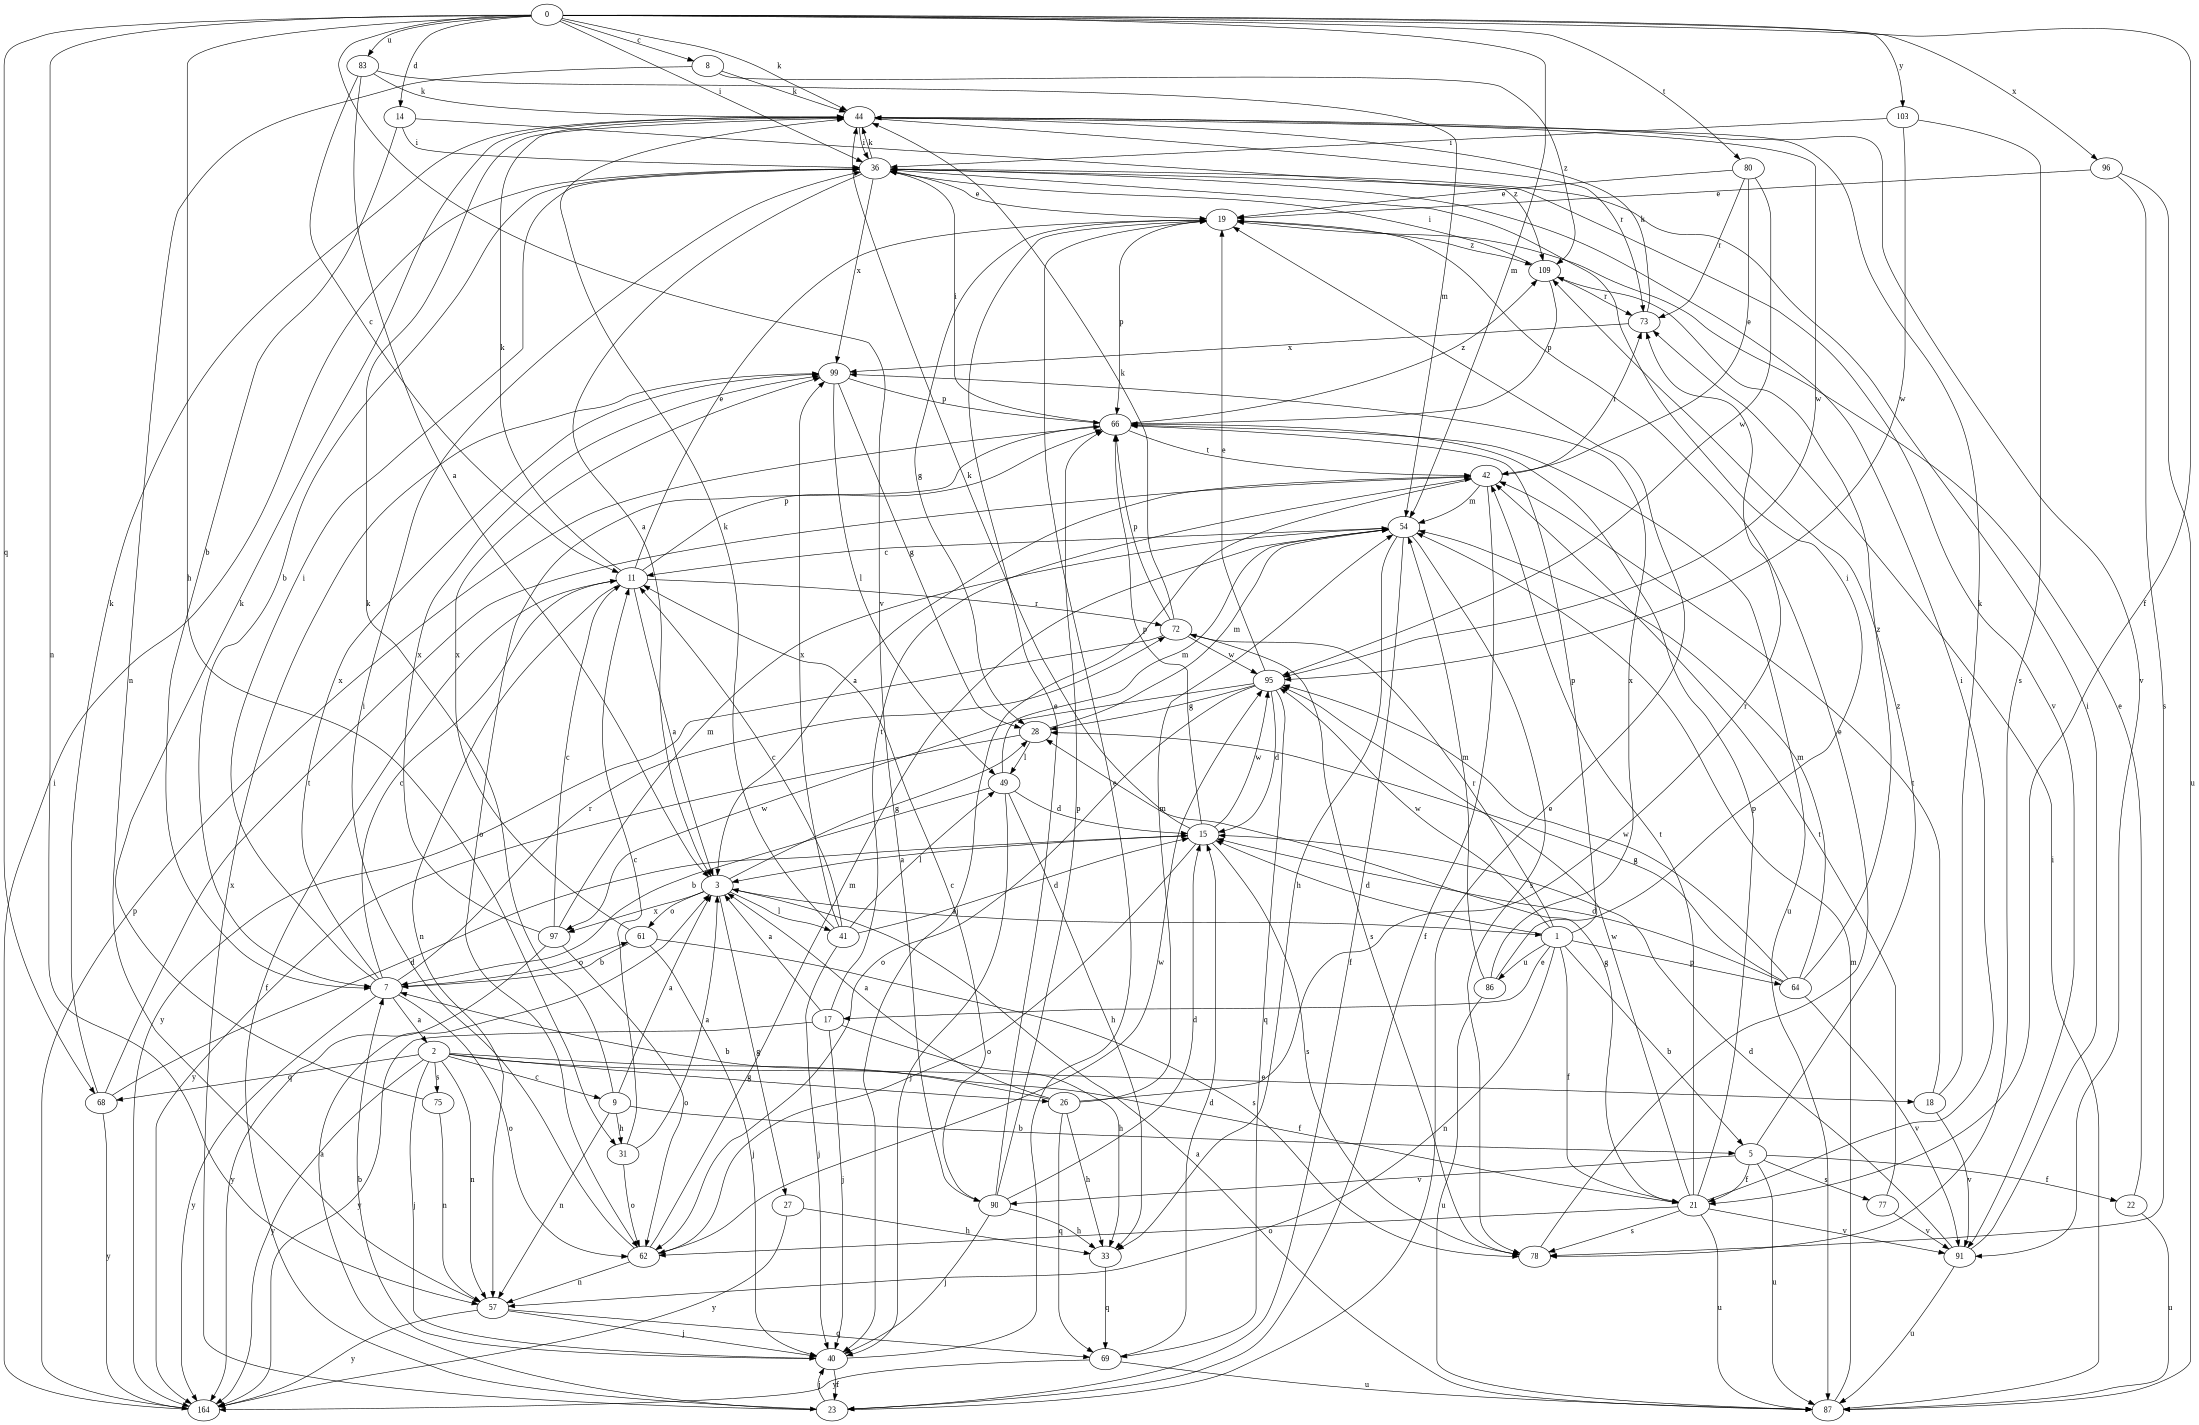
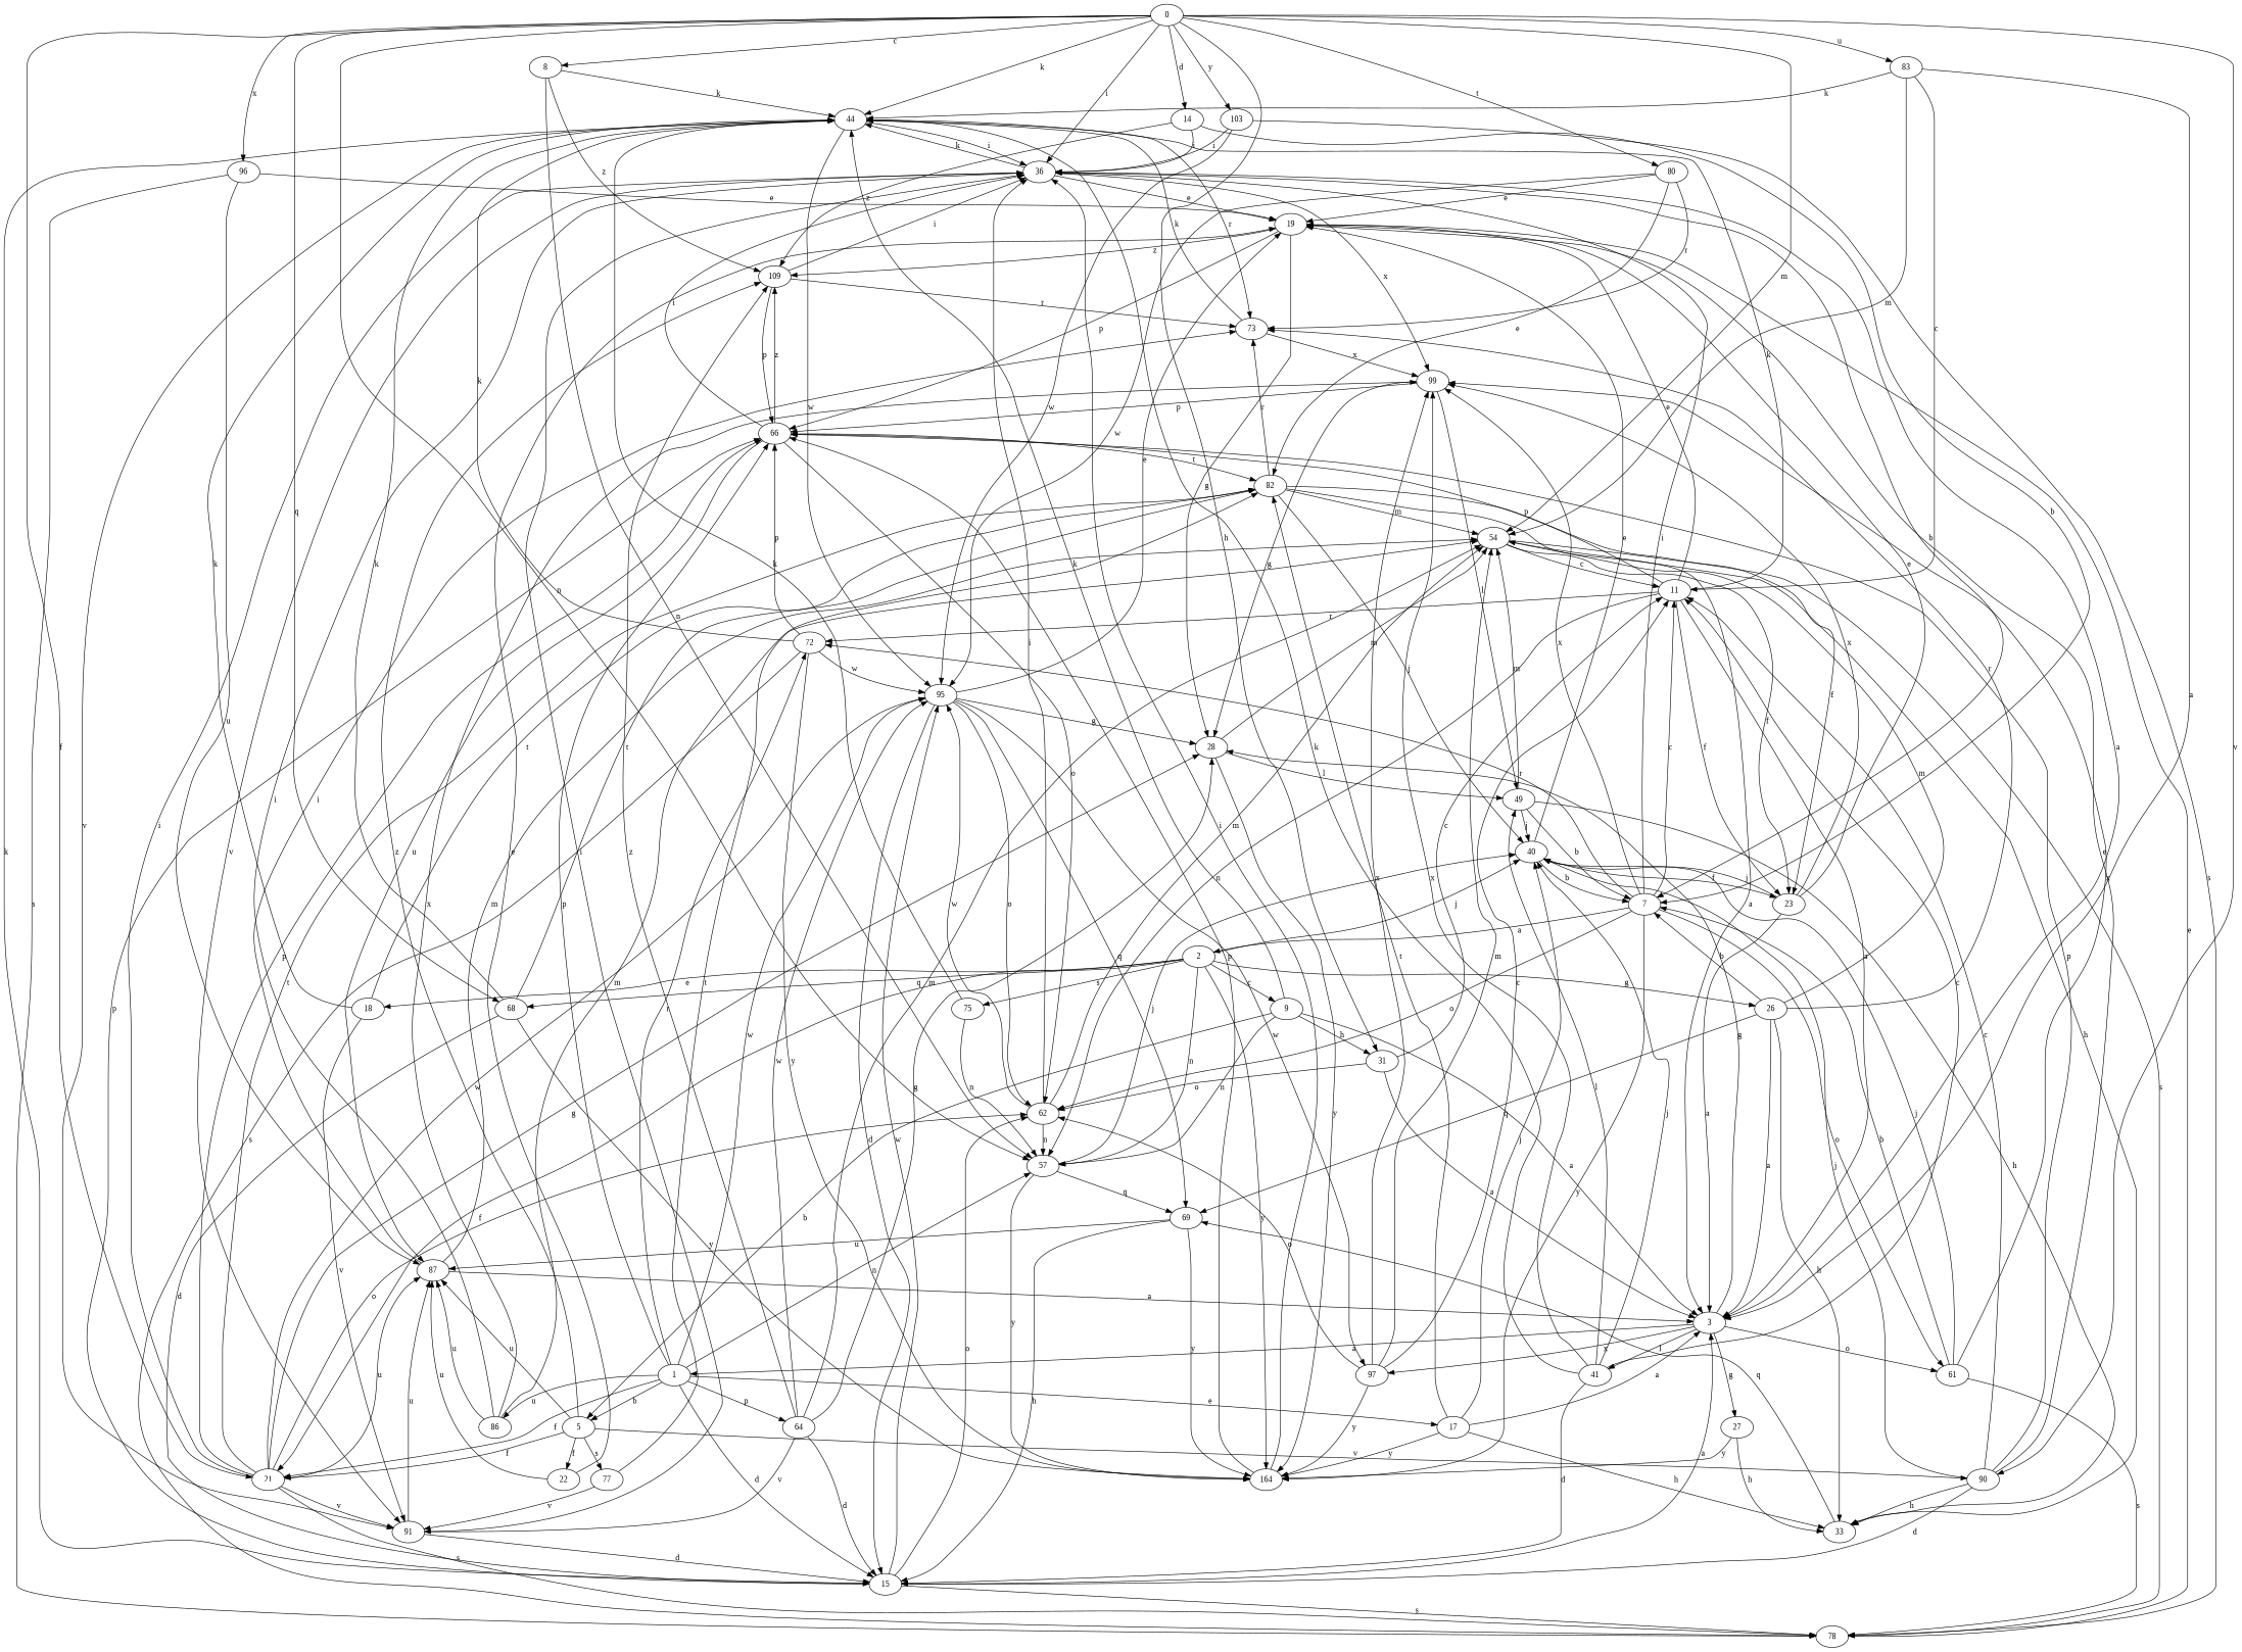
  strict digraph {
    fontname="Liberation Serif"
    node [fontname="Liberation Serif"]
    edge [fontname="Liberation Serif"]
    0
    8
    14
    21
    31
    36
    44
    54
    57
    68
    80
    83
    90
    96
    103
    109
    7
    66
    95
    28
    87
    62
    78
-   82 [label=42]
+   82
    91
    3
    11
    99
    19
    73
    23
    33
    40
    n34 [label=164]
    69
    15
    1
    5
    17
    64
    72
    86
    22
    77
    97
    2
    9
    18
    26
    75
    27
    n52 [label=41]
    61
    49
    0 -> 8 [label=c]
    0 -> 14 [label=d]
    0 -> 21 [label=f]
    0 -> 31 [label=h]
    0 -> 36 [label=i]
    0 -> 44 [label=k]
    0 -> 54 [label=m]
    0 -> 57 [label=n]
    0 -> 68 [label=q]
    0 -> 80 [label=t]
    0 -> 83 [label=u]
    0 -> 90 [label=v]
    0 -> 96 [label=x]
    0 -> 103 [label=y]
    8 -> 44 [label=k]
    8 -> 57 [label=n]
    8 -> 109 [label=z]
    14 -> 36 [label=i]
    14 -> 109 [label=z]
    14 -> 7 [label=b]
    21 -> 36 [label=i]
    21 -> 66 [label=p]
    21 -> 95 [label=w]
    21 -> 28 [label=g]
    21 -> 87 [label=u]
    21 -> 62 [label=o]
    21 -> 78 [label=s]
    21 -> 82 [label=t]
    21 -> 91 [label=v]
    31 -> 62 [label=o]
    31 -> 3 [label=a]
    31 -> 11 [label=c]
    36 -> 44 [label=k]
    36 -> 7 [label=b]
    36 -> 91 [label=v]
    36 -> 3 [label=a]
    36 -> 99 [label=x]
    36 -> 19 [label=e]
    44 -> 36 [label=i]
    44 -> 95 [label=w]
    44 -> 91 [label=v]
    44 -> 73 [label=r]
    54 -> 78 [label=s]
    54 -> 11 [label=c]
    54 -> 23 [label=f]
    54 -> 33 [label=h]
    57 -> 40 [label=j]
    57 -> n34 [label=y]
    57 -> 69 [label=q]
    68 -> 44 [label=k]
    68 -> 82 [label=t]
    68 -> n34 [label=y]
    68 -> 15 [label=d]
    80 -> 95 [label=w]
    80 -> 82 [label=e]
    80 -> 19 [label=e]
    80 -> 73 [label=r]
    83 -> 44 [label=k]
    83 -> 54 [label=m]
    83 -> 3 [label=a]
    83 -> 11 [label=c]
    90 -> 66 [label=p]
    90 -> 11 [label=c]
    90 -> 19 [label=e]
    90 -> 33 [label=h]
    90 -> 40 [label=j]
    90 -> 15 [label=d]
    96 -> 87 [label=u]
    96 -> 78 [label=s]
    96 -> 19 [label=e]
    103 -> 36 [label=i]
    103 -> 95 [label=w]
    103 -> 78 [label=s]
    109 -> 36 [label=i]
    109 -> 66 [label=p]
    109 -> 73 [label=r]
    7 -> 36 [label=i]
    7 -> 62 [label=o]
    7 -> 11 [label=c]
    7 -> 99 [label=x]
    7 -> n34 [label=y]
    7 -> 72 [label=r]
    7 -> 2 [label=a]
    7 -> 61 [label=o]
    66 -> 36 [label=i]
    66 -> 109 [label=z]
    66 -> 87 [label=u]
    66 -> 62 [label=o]
    66 -> 82 [label=t]
    95 -> 28 [label=g]
    95 -> 62 [label=o]
    95 -> 19 [label=e]
    95 -> 69 [label=q]
    95 -> 15 [label=d]
    95 -> 97 [label=w]
    28 -> 54 [label=m]
    28 -> n34 [label=y]
    28 -> 49 [label=l]
    87 -> 54 [label=m]
    87 -> 3 [label=a]
    87 -> 73 [label=i]
    62 -> 36 [label=i]
    62 -> 54 [label=m]
    62 -> 57 [label=n]
    62 -> 95 [label=w]
    78 -> 19 [label=e]
    82 -> 54 [label=m]
    82 -> 3 [label=a]
    82 -> 73 [label=r]
    82 -> 23 [label=f]
    82 -> 40 [label=j]
    91 -> 36 [label=i]
    91 -> 87 [label=u]
    91 -> 15 [label=d]
    3 -> 28 [label=g]
    3 -> 1 [label=a]
    3 -> 97 [label=x]
    3 -> 27 [label=g]
    3 -> n52 [label=l]
    3 -> 61 [label=o]
    11 -> 44 [label=k]
    11 -> 57 [label=n]
    11 -> 66 [label=p]
    11 -> 3 [label=a]
    11 -> 19 [label=e]
    11 -> 23 [label=f]
    11 -> 72 [label=r]
    99 -> 66 [label=p]
    99 -> 28 [label=g]
    99 -> 49 [label=l]
    19 -> 109 [label=z]
    19 -> 66 [label=p]
    19 -> 28 [label=g]
    73 -> 44 [label=k]
    73 -> 99 [label=x]
    23 -> 3 [label=a]
    23 -> 99 [label=x]
    23 -> 19 [label=e]
    23 -> 40 [label=j]
    33 -> 69 [label=q]
    40 -> 7 [label=b]
    40 -> 19 [label=e]
    40 -> 23 [label=f]
    n34 -> 36 [label=i]
    n34 -> 66 [label=p]
    69 -> 87 [label=u]
    69 -> n34 [label=y]
-   69 -> 15 [label=d]
+   69 -> 15 [label=h]
    15 -> 44 [label=k]
    15 -> 66 [label=p]
    15 -> 95 [label=w]
    15 -> 62 [label=o]
    15 -> 78 [label=s]
    15 -> 3 [label=a]
    1 -> 21 [label=f]
    1 -> 57 [label=n]
    1 -> 66 [label=p]
    1 -> 95 [label=w]
    1 -> 15 [label=d]
    1 -> 5 [label=b]
    1 -> 17 [label=e]
    1 -> 64 [label=p]
    1 -> 72 [label=r]
    1 -> 86 [label=u]
    5 -> 21 [label=f]
    5 -> 90 [label=v]
    5 -> 109 [label=z]
    5 -> 87 [label=u]
    5 -> 22 [label=f]
    5 -> 77 [label=s]
    17 -> 82 [label=t]
    17 -> 3 [label=a]
    17 -> 33 [label=h]
    17 -> 40 [label=j]
    17 -> n34 [label=y]
    64 -> 54 [label=m]
    64 -> 109 [label=z]
    64 -> 95 [label=w]
    64 -> 28 [label=g]
    64 -> 91 [label=v]
    64 -> 15 [label=d]
    72 -> 44 [label=k]
    72 -> 66 [label=p]
    72 -> 95 [label=w]
    72 -> 78 [label=s]
    72 -> n34 [label=y]
    86 -> 36 [label=i]
    86 -> 54 [label=m]
    86 -> 87 [label=u]
    86 -> 99 [label=x]
    22 -> 87 [label=u]
    22 -> 19 [label=e]
    77 -> 82 [label=t]
    77 -> 91 [label=v]
    97 -> 54 [label=m]
    97 -> 62 [label=o]
    97 -> 11 [label=c]
    97 -> 99 [label=x]
    97 -> n34 [label=y]
    2 -> 21 [label=f]
    2 -> 57 [label=n]
    2 -> 68 [label=q]
    2 -> 40 [label=j]
    2 -> n34 [label=y]
    2 -> 9 [label=c]
    2 -> 18 [label=e]
    2 -> 26 [label=g]
    2 -> 75 [label=s]
    9 -> 31 [label=h]
    9 -> 44 [label=k]
    9 -> 57 [label=n]
    9 -> 3 [label=a]
    9 -> 5 [label=b]
    18 -> 44 [label=k]
    18 -> 82 [label=t]
    18 -> 91 [label=v]
    26 -> 54 [label=m]
    26 -> 7 [label=b]
    26 -> 3 [label=a]
    26 -> 73 [label=r]
    26 -> 33 [label=h]
    26 -> 69 [label=q]
    75 -> 44 [label=k]
    75 -> 57 [label=n]
    27 -> 33 [label=h]
    27 -> n34 [label=y]
    n52 -> 44 [label=k]
    n52 -> 11 [label=c]
    n52 -> 99 [label=x]
    n52 -> 40 [label=j]
    n52 -> 15 [label=d]
    n52 -> 49 [label=l]
    61 -> 7 [label=b]
    61 -> 78 [label=s]
    61 -> 99 [label=x]
    61 -> 40 [label=j]
    49 -> 54 [label=m]
    49 -> 7 [label=b]
    49 -> 33 [label=h]
    49 -> 40 [label=j]
-   49 -> 15 [label=d]
  }
